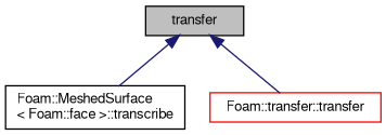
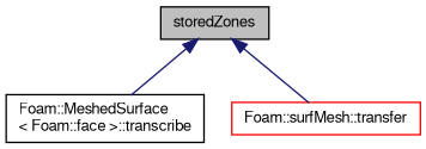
  digraph {
    rankdir=TB
    node [color=black fontname=FreeSans fontsize=10 shape=record]
    edge [color=midnightblue dir=back fontname=FreeSans fontsize=10 labelfontname=FreeSans labelfontsize=10 style=solid]
-   n1 [fillcolor=grey75 fontcolor=black height=0.2 label=transfer style=filled width=0.4]
+   n1 [fillcolor=grey75 fontcolor=black height=0.2 label=storedZones style=filled width=0.4]
    n2 [height=0.2 label="Foam::MeshedSurface\l\< Foam::face \>::transcribe" width=0.4]
-   n3 [color=red height=0.2 label="Foam::transfer::transfer" width=0.4]
+   n3 [color=red height=0.2 label="Foam::surfMesh::transfer" width=0.4]
    n1 -> n2
    n1 -> n3
  }
